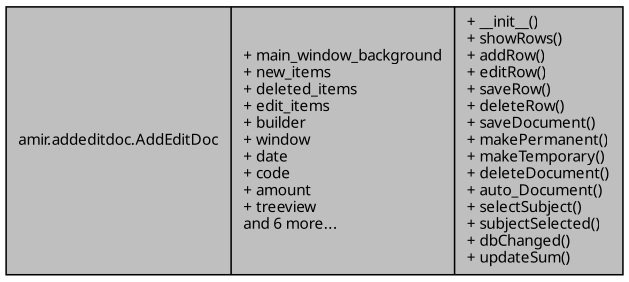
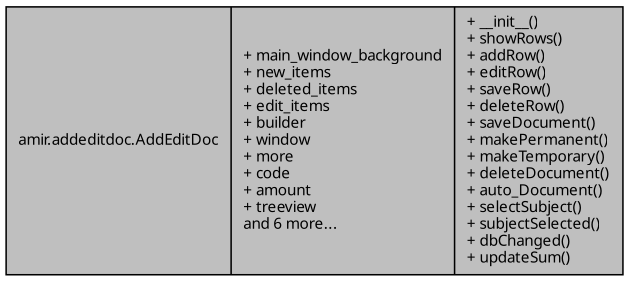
  digraph {
    rankdir=LR
-   n1 [color=black fillcolor=grey75 fontcolor=black fontname="FreeSans.ttf" fontsize=10 height=0.2 label="{amir.addeditdoc.AddEditDoc\n|+ main_window_background\l+ new_items\l+ deleted_items\l+ edit_items\l+ builder\l+ window\l+ date\l+ code\l+ amount\l+ treeview\land 6 more...\l|+ __init__()\l+ showRows()\l+ addRow()\l+ editRow()\l+ saveRow()\l+ deleteRow()\l+ saveDocument()\l+ makePermanent()\l+ makeTemporary()\l+ deleteDocument()\l+ auto_Document()\l+ selectSubject()\l+ subjectSelected()\l+ dbChanged()\l+ updateSum()\l}" shape=record style=filled width=0.4]
+   n1 [color=black fillcolor=grey75 fontcolor=black fontname="FreeSans.ttf" fontsize=10 height=0.2 label="{amir.addeditdoc.AddEditDoc\n|+ main_window_background\l+ new_items\l+ deleted_items\l+ edit_items\l+ builder\l+ window\l+ more\l+ code\l+ amount\l+ treeview\land 6 more...\l|+ __init__()\l+ showRows()\l+ addRow()\l+ editRow()\l+ saveRow()\l+ deleteRow()\l+ saveDocument()\l+ makePermanent()\l+ makeTemporary()\l+ deleteDocument()\l+ auto_Document()\l+ selectSubject()\l+ subjectSelected()\l+ dbChanged()\l+ updateSum()\l}" shape=record style=filled width=0.4]
  }
